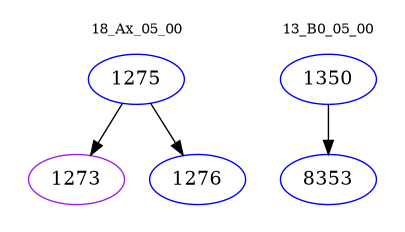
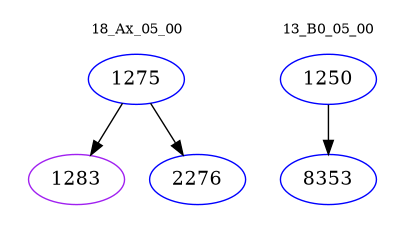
  digraph {
    node [color=blue]
    edge [color=black]
    n1 [label=1275]
-   n2 [color=purple label=1273]
-   n3 [label=1276]
-   n4 [label=1350]
+   n2 [color=purple label=1283]
+   n3 [label=2276]
+   n4 [label=1250]
    n5 [label=8353]
    subgraph cluster_1 {
      color=white
      fontsize=10
      label="18_Ax_05_00"
      n1
      n2
      n3
    }
    subgraph cluster_2 {
      color=white
      fontsize=10
      label="13_B0_05_00"
      n4
      n5
    }
    n1 -> n2
    n1 -> n3
    n4 -> n5
  }
